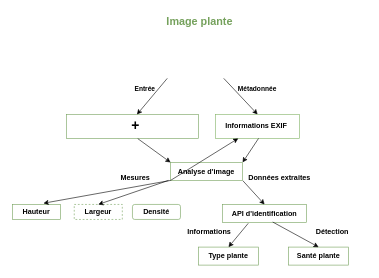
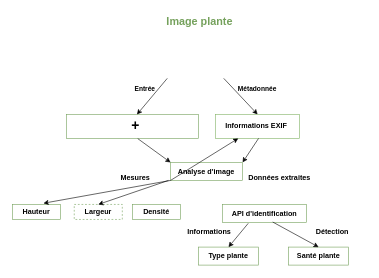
  <mxCell id="0" />
  <mxCell id="1" parent="0" />
  <mxCell id="2" value="" style="rounded=0;whiteSpace=wrap;html=1;strokeColor=#75A15C;" vertex="1" parent="1"><mxGeometry x="110" y="190" width="220" height="40" as="geometry" /></mxCell>
  <mxCell id="3" value="" style="shape=image;verticalLabelPosition=bottom;labelBackgroundColor=default;verticalAlign=top;aspect=fixed;imageAspect=0;image=https://www.actuia.com/wp-content/uploads/2022/01/logopython.png;clipPath=inset(13.08% 10.67% 19.23% 9%);" vertex="1" parent="1"><mxGeometry x="233.7" y="191" width="94.55" height="34.524" as="geometry" /></mxCell>
  <mxCell id="4" value="" style="shape=image;verticalLabelPosition=bottom;labelBackgroundColor=default;verticalAlign=top;aspect=fixed;imageAspect=0;image=https://datascientest.com/wp-content/uploads/2022/09/opencv-dst3.jpg;clipPath=inset(28.01% 15% 27.3% 15.33%);" vertex="1" parent="1"><mxGeometry x="112.44" y="194.74" width="101.27" height="30.526" as="geometry" /></mxCell>
  <mxCell id="5" value="" style="shape=image;verticalLabelPosition=bottom;labelBackgroundColor=default;verticalAlign=top;aspect=fixed;imageAspect=0;image=https://www.bioalaune.com/img/article/7022-plante_arbre_monde_vegetal_intelligent_398.jpg;" vertex="1" parent="1"><mxGeometry x="260" y="50" width="143.42" height="80" as="geometry" /></mxCell>
  <mxCell id="6" value="&lt;b&gt;&lt;font color=&quot;#75a15c&quot; style=&quot;font-size: 18px;&quot;&gt;Image plante&lt;/font&gt;&lt;/b&gt;" style="text;html=1;align=center;verticalAlign=middle;whiteSpace=wrap;rounded=0;" vertex="1" parent="1"><mxGeometry x="241.71" y="20" width="180" height="30" as="geometry" /></mxCell>
  <mxCell id="7" value="" style="endArrow=classic;html=1;rounded=0;entryX=0.534;entryY=0.004;entryDx=0;entryDy=0;entryPerimeter=0;" edge="1" parent="1" target="2"><mxGeometry width="50" height="50" relative="1" as="geometry"><mxPoint x="278" y="130" as="sourcePoint" /><mxPoint x="238" y="180" as="targetPoint" /></mxGeometry></mxCell>
  <mxCell id="8" value="" style="endArrow=classic;html=1;rounded=0;entryX=0.5;entryY=0;entryDx=0;entryDy=0;" edge="1" parent="1" target="12"><mxGeometry width="50" height="50" relative="1" as="geometry"><mxPoint x="372" y="130" as="sourcePoint" /><mxPoint x="402" y="180" as="targetPoint" /></mxGeometry></mxCell>
  <mxCell id="9" value="&lt;b&gt;&lt;font style=&quot;font-size: 23px;&quot;&gt;+&lt;/font&gt;&lt;/b&gt;" style="text;html=1;align=center;verticalAlign=middle;whiteSpace=wrap;rounded=0;" vertex="1" parent="1"><mxGeometry x="212" y="191" width="25.7" height="35" as="geometry" /></mxCell>
  <mxCell id="10" value="&lt;font style=&quot;font-size: 11px;&quot;&gt;&lt;b&gt;Entrée&lt;/b&gt;&lt;/font&gt;" style="text;html=1;align=center;verticalAlign=middle;whiteSpace=wrap;rounded=0;" vertex="1" parent="1"><mxGeometry x="215.71" y="132.95" width="50" height="30" as="geometry" /></mxCell>
  <mxCell id="11" value="&lt;font style=&quot;font-size: 11px;&quot;&gt;&lt;b&gt;Métadonnée&lt;/b&gt;&lt;/font&gt;" style="text;html=1;align=center;verticalAlign=middle;whiteSpace=wrap;rounded=0;" vertex="1" parent="1"><mxGeometry x="403.42" y="132.95" width="50" height="30" as="geometry" /></mxCell>
  <mxCell id="12" value="&lt;b&gt;Informations EXIF&amp;nbsp;&lt;/b&gt;" style="rounded=0;whiteSpace=wrap;html=1;fillColor=none;strokeColor=#82b366;" vertex="1" parent="1"><mxGeometry x="358.42" y="190" width="140" height="40" as="geometry" /></mxCell>
  <mxCell id="13" value="" style="endArrow=classic;html=1;rounded=0;entryX=0;entryY=0;entryDx=0;entryDy=0;exitX=0.54;exitY=1.009;exitDx=0;exitDy=0;exitPerimeter=0;" edge="1" parent="1" source="2" target="17"><mxGeometry width="50" height="50" relative="1" as="geometry"><mxPoint x="290" y="270" as="sourcePoint" /><mxPoint x="340.145" y="270" as="targetPoint" /></mxGeometry></mxCell>
  <mxCell id="14" value="" style="endArrow=classic;html=1;rounded=0;entryX=1;entryY=0;entryDx=0;entryDy=0;exitX=0.54;exitY=1.009;exitDx=0;exitDy=0;exitPerimeter=0;" edge="1" parent="1" target="17"><mxGeometry width="50" height="50" relative="1" as="geometry"><mxPoint x="430" y="230" as="sourcePoint" /><mxPoint x="340.145" y="270" as="targetPoint" /></mxGeometry></mxCell>
  <mxCell id="15" value="&lt;b&gt;API d'identification&lt;/b&gt;" style="rounded=0;whiteSpace=wrap;html=1;strokeColor=#75A15C;" vertex="1" parent="1"><mxGeometry x="370" y="340" width="140" height="30" as="geometry" /></mxCell>
- <mxCell id="16" value="" style="endArrow=classic;html=1;rounded=0;entryX=0.5;entryY=0;entryDx=0;entryDy=0;exitX=1;exitY=1;exitDx=0;exitDy=0;" edge="1" parent="1" source="17" target="15"><mxGeometry width="50" height="50" relative="1" as="geometry"><mxPoint x="372" y="345" as="sourcePoint" /><mxPoint x="342" y="435" as="targetPoint" /></mxGeometry></mxCell>
  <mxCell id="17" value="&lt;b&gt;Analyse d'image&lt;/b&gt;" style="rounded=0;whiteSpace=wrap;html=1;strokeColor=#75A15C;" vertex="1" parent="1"><mxGeometry x="283.42" y="270" width="120" height="30" as="geometry" /></mxCell>
  <mxCell id="18" value="&lt;b&gt;Hauteur&lt;/b&gt;" style="rounded=0;whiteSpace=wrap;html=1;strokeColor=#75A15C;" vertex="1" parent="1"><mxGeometry x="20" y="340" width="80" height="25" as="geometry" /></mxCell>
  <mxCell id="19" value="&lt;b&gt;Largeur&lt;/b&gt;" style="rounded=0;whiteSpace=wrap;html=1;strokeColor=#75A15C;dashed=1;" vertex="1" parent="1"><mxGeometry x="123.08" y="340" width="80" height="25" as="geometry" /></mxCell>
- <mxCell id="20" value="&lt;b&gt;Densité&lt;/b&gt;" style="whiteSpace=wrap;html=1;strokeColor=#75A15C;rounded=1;" vertex="1" parent="1"><mxGeometry x="220" y="340" width="80" height="25" as="geometry" /></mxCell>
+ <mxCell id="20" value="&lt;b&gt;Densité&lt;/b&gt;" style="rounded=0;whiteSpace=wrap;html=1;strokeColor=#75A15C;" vertex="1" parent="1"><mxGeometry x="220" y="340" width="80" height="25" as="geometry" /></mxCell>
  <mxCell id="21" value="" style="endArrow=classic;html=1;rounded=0;entryX=0.647;entryY=-0.08;entryDx=0;entryDy=0;exitX=1;exitY=1;exitDx=0;exitDy=0;entryPerimeter=0;" edge="1" parent="1" target="18"><mxGeometry width="50" height="50" relative="1" as="geometry"><mxPoint x="283.42" y="300" as="sourcePoint" /><mxPoint x="320.42" y="340" as="targetPoint" /></mxGeometry></mxCell>
  <mxCell id="22" value="" style="endArrow=classic;html=1;rounded=0;entryX=0.5;entryY=0;entryDx=0;entryDy=0;" edge="1" parent="1" target="19"><mxGeometry width="50" height="50" relative="1" as="geometry"><mxPoint x="280" y="300" as="sourcePoint" /><mxPoint x="80" y="340" as="targetPoint" /></mxGeometry></mxCell>
  <mxCell id="23" value="" style="endArrow=classic;html=1;rounded=0;exitX=0;exitY=1;exitDx=0;exitDy=0;" edge="1" parent="1" source="17" target="12"><mxGeometry width="50" height="50" relative="1" as="geometry"><mxPoint x="290" y="310" as="sourcePoint" /><mxPoint x="173" y="350" as="targetPoint" /></mxGeometry></mxCell>
  <mxCell id="24" value="&lt;b&gt;Mesures&lt;/b&gt;" style="text;html=1;align=center;verticalAlign=middle;whiteSpace=wrap;rounded=0;" vertex="1" parent="1"><mxGeometry x="194.85" y="280" width="60" height="30" as="geometry" /></mxCell>
  <mxCell id="25" value="&lt;b&gt;Données extraites&lt;/b&gt;" style="text;html=1;align=center;verticalAlign=middle;whiteSpace=wrap;rounded=0;" vertex="1" parent="1"><mxGeometry x="410" y="280" width="110" height="30" as="geometry" /></mxCell>
  <mxCell id="26" value="&lt;b&gt;Type plante&lt;/b&gt;" style="rounded=0;whiteSpace=wrap;html=1;strokeColor=#75A15C;" vertex="1" parent="1"><mxGeometry x="330" y="411" width="100" height="30" as="geometry" /></mxCell>
  <mxCell id="27" value="&lt;b&gt;Santé plante&lt;/b&gt;" style="rounded=0;whiteSpace=wrap;html=1;strokeColor=#75A15C;" vertex="1" parent="1"><mxGeometry x="480" y="411" width="100" height="30" as="geometry" /></mxCell>
  <mxCell id="28" value="" style="endArrow=classic;html=1;rounded=0;entryX=0.5;entryY=0;entryDx=0;entryDy=0;exitX=0.306;exitY=1.048;exitDx=0;exitDy=0;exitPerimeter=0;" edge="1" parent="1" source="15" target="26"><mxGeometry width="50" height="50" relative="1" as="geometry"><mxPoint x="293" y="310" as="sourcePoint" /><mxPoint x="270" y="350" as="targetPoint" /></mxGeometry></mxCell>
  <mxCell id="29" value="" style="endArrow=classic;html=1;rounded=0;entryX=0.5;entryY=0;entryDx=0;entryDy=0;exitX=0.597;exitY=0.976;exitDx=0;exitDy=0;exitPerimeter=0;" edge="1" parent="1" source="15" target="27"><mxGeometry width="50" height="50" relative="1" as="geometry"><mxPoint x="490" y="370" as="sourcePoint" /><mxPoint x="470" y="400" as="targetPoint" /></mxGeometry></mxCell>
  <mxCell id="30" value="&lt;b&gt;Détection&lt;/b&gt;" style="text;html=1;align=center;verticalAlign=middle;whiteSpace=wrap;rounded=0;" vertex="1" parent="1"><mxGeometry x="498.42" y="370" width="110" height="30" as="geometry" /></mxCell>
  <mxCell id="31" value="&lt;b&gt;Informations&lt;/b&gt;" style="text;html=1;align=center;verticalAlign=middle;whiteSpace=wrap;rounded=0;" vertex="1" parent="1"><mxGeometry x="293.42" y="371" width="110" height="30" as="geometry" /></mxCell>
